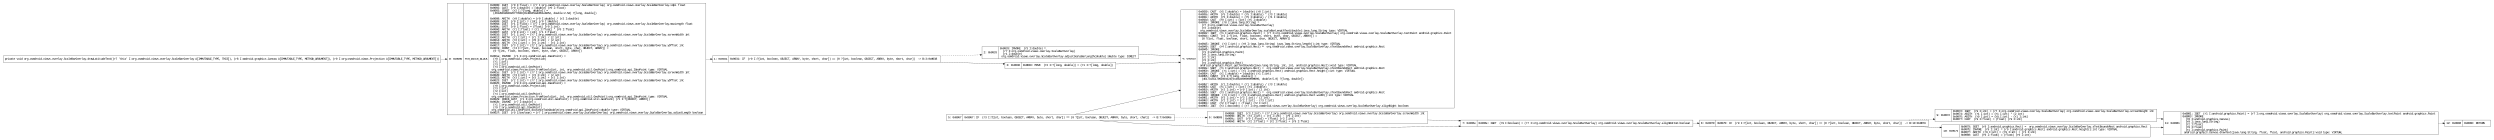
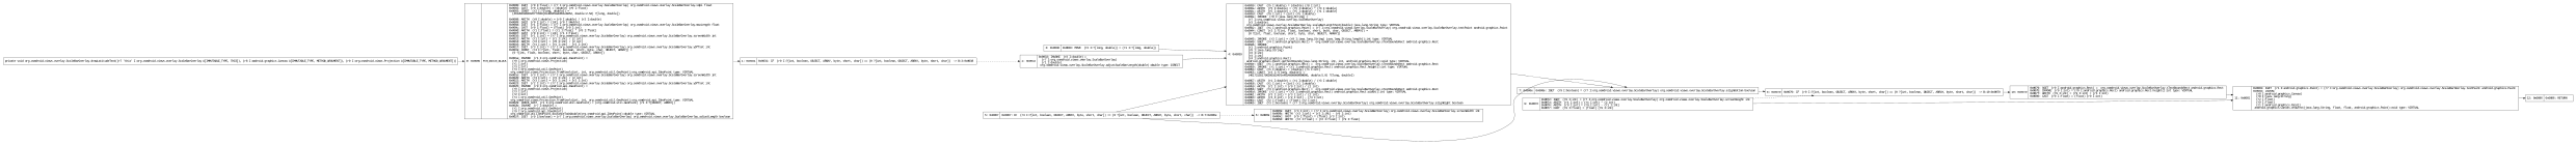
  digraph {
    fontname="Liberation Mono"
    rankdir=LR
    node [fontname="Liberation Mono" shape=record]
    edge [fontname="Liberation Mono"]
    n1 [label="{0\:\ 0x0000|MTH_ENTER_BLOCK\l|0x0000: IGET  (r0 I:float) = (r7 I:org.osmdroid.views.overlay.ScaleBarOverlay) org.osmdroid.views.overlay.ScaleBarOverlay.xdpi float \l0x0002: CAST  (r0 I:double) = (double) (r0 I:float) \l0x0003: CONST  (r2 I:?[long, double]) = \l  (4612901990326777938(0x400451eb851eb852, double:2.54) ?[long, double])\l \l0x0008: ARITH  (r0 I:double) = (r0 I:double) \/ (r2 I:double) \l0x0009: CAST  (r0 I:int) = (int) (r0 I:double) \l0x000a: IGET  (r1 I:float) = (r7 I:org.osmdroid.views.overlay.ScaleBarOverlay) org.osmdroid.views.overlay.ScaleBarOverlay.maxLength float \l0x000c: CAST  (r0 I:float) = (float) (r0 I:int) \l0x000d: ARITH  (r1 I:float) = (r1 I:float) * (r0 I:float) \l0x000f: CAST  (r0 I:int) = (int) (r1 I:float) \l0x0010: IGET  (r1 I:int) = (r7 I:org.osmdroid.views.overlay.ScaleBarOverlay) org.osmdroid.views.overlay.ScaleBarOverlay.screenWidth int \l0x0012: ARITH  (r1 I:int) = (r1 I:int) \/ (2 int) \l0x0014: ARITH  (r2 I:int) = (r0 I:int) \/ (2 int) \l0x0016: ARITH  (r1 I:int) = (r1 I:int) \- (r2 I:int) \l0x0017: IGET  (r3 I:int) = (r7 I:org.osmdroid.views.overlay.ScaleBarOverlay) org.osmdroid.views.overlay.ScaleBarOverlay.yOffset int \l0x0019: CONST  (r4 I:?[int, float, boolean, short, byte, char, OBJECT, ARRAY]) = \l  (0 ?[int, float, boolean, short, byte, char, OBJECT, ARRAY])\l \l0x001a: INVOKE  (r1 I:org.osmdroid.api.IGeoPoint) = \l  (r9 I:org.osmdroid.views.Projection)\l  (r1 I:int)\l  (r3 I:int)\l  (r4 I:org.osmdroid.util.GeoPoint)\l org.osmdroid.views.Projection.fromPixels(int, int, org.osmdroid.util.GeoPoint):org.osmdroid.api.IGeoPoint type: VIRTUAL \l0x001e: IGET  (r3 I:int) = (r7 I:org.osmdroid.views.overlay.ScaleBarOverlay) org.osmdroid.views.overlay.ScaleBarOverlay.screenWidth int \l0x0020: ARITH  (r3 I:int) = (r3 I:int) \/ (2 int) \l0x0022: ARITH  (r3 I:int) = (r3 I:int) + (r2 I:int) \l0x0023: IGET  (r2 I:int) = (r7 I:org.osmdroid.views.overlay.ScaleBarOverlay) org.osmdroid.views.overlay.ScaleBarOverlay.yOffset int \l0x0025: INVOKE  (r9 I:org.osmdroid.api.IGeoPoint) = \l  (r9 I:org.osmdroid.views.Projection)\l  (r3 I:int)\l  (r2 I:int)\l  (r4 I:org.osmdroid.util.GeoPoint)\l org.osmdroid.views.Projection.fromPixels(int, int, org.osmdroid.util.GeoPoint):org.osmdroid.api.IGeoPoint type: VIRTUAL \l0x0029: CHECK_CAST  (r1 I:org.osmdroid.util.GeoPoint) = (org.osmdroid.util.GeoPoint) (r1 I:?[OBJECT, ARRAY]) \l0x002b: INVOKE  (r7 I:double) = \l  (r1 I:org.osmdroid.util.GeoPoint)\l  (r9 I:org.osmdroid.api.IGeoPoint)\l org.osmdroid.util.GeoPoint.distanceToAsDouble(org.osmdroid.api.IGeoPoint):double type: VIRTUAL \l0x002f: IGET  (r9 I:boolean) = (r7 I:org.osmdroid.views.overlay.ScaleBarOverlay) org.osmdroid.views.overlay.ScaleBarOverlay.adjustLength boolean \l}"]
    n2 [label="{1\:\ 0x0031|0x0031: IF  (r9 I:?[int, boolean, OBJECT, ARRAY, byte, short, char]) == (0 ?[int, boolean, OBJECT, ARRAY, byte, short, char])  \-\> B:3:0x0038 \l}"]
    n3 [label="{2\:\ 0x0033|0x0033: INVOKE  (r3 I:double) = \l  (r7 I:org.osmdroid.views.overlay.ScaleBarOverlay)\l  (r1 I:double)\l org.osmdroid.views.overlay.ScaleBarOverlay.adjustScaleBarLength(double):double type: DIRECT \l}"]
    n4 [label="{3\:\ 0x0038|0x0038: MOVE  (r3 I:?[long, double]) = (r1 I:?[long, double]) \l}"]
    n5 [label="{4\:\ 0x0039|0x0039: CAST  (r5 I:double) = (double) (r0 I:int) \l0x003a: ARITH  (r5 I:double) = (r5 I:double) * (r3 I:double) \l0x003c: ARITH  (r5 I:double) = (r5 I:double) \/ (r1 I:double) \l0x003d: CAST  (r9 I:int) = (int) (r5 I:double) \l0x003e: INVOKE  (r0 I:java.lang.String) = \l  (r7 I:org.osmdroid.views.overlay.ScaleBarOverlay)\l  (r3 I:double)\l org.osmdroid.views.overlay.ScaleBarOverlay.scaleBarLengthText(double):java.lang.String type: VIRTUAL \l0x0042: IGET  (r1 I:android.graphics.Paint) = (r7 I:org.osmdroid.views.overlay.ScaleBarOverlay) org.osmdroid.views.overlay.ScaleBarOverlay.textPaint android.graphics.Paint \l0x0044: CONST  (r2 I:?[int, float, boolean, short, byte, char, OBJECT, ARRAY]) = \l  (0 ?[int, float, boolean, short, byte, char, OBJECT, ARRAY])\l \l0x0045: INVOKE  (r3 I:int) = (r0 I:java.lang.String) java.lang.String.length():int type: VIRTUAL \l0x0049: SGET  (r4 I:android.graphics.Rect) =  org.osmdroid.views.overlay.ScaleBarOverlay.sTextBoundsRect android.graphics.Rect \l0x004b: INVOKE  \l  (r1 I:android.graphics.Paint)\l  (r0 I:java.lang.String)\l  (r2 I:int)\l  (r3 I:int)\l  (r4 I:android.graphics.Rect)\l android.graphics.Paint.getTextBounds(java.lang.String, int, int, android.graphics.Rect):void type: VIRTUAL \l0x004e: SGET  (r1 I:android.graphics.Rect) =  org.osmdroid.views.overlay.ScaleBarOverlay.sTextBoundsRect android.graphics.Rect \l0x0050: INVOKE  (r1 I:int) = (r1 I:android.graphics.Rect) android.graphics.Rect.height():int type: VIRTUAL \l0x0054: CAST  (r1 I:double) = (double) (r1 I:int) \l0x0055: CONST  (r3 I:?[long, double]) = \l  (4617315517961601024(0x4014000000000000, double:5.0) ?[long, double])\l \l0x0057: ARITH  (r1 I:double) = (r1 I:double) \/ (r3 I:double) \l0x0058: CAST  (r1 I:int) = (int) (r1 I:double) \l0x0059: ARITH  (r2 I:int) = (r9 I:int) \/ (2 int) \l0x005b: SGET  (r3 I:android.graphics.Rect) =  org.osmdroid.views.overlay.ScaleBarOverlay.sTextBoundsRect android.graphics.Rect \l0x005d: INVOKE  (r3 I:int) = (r3 I:android.graphics.Rect) android.graphics.Rect.width():int type: VIRTUAL \l0x0061: ARITH  (r3 I:int) = (r3 I:int) \/ (2 int) \l0x0063: ARITH  (r2 I:int) = (r2 I:int) \- (r3 I:int) \l0x0064: CAST  (r2 I:float) = (float) (r2 I:int) \l0x0065: IGET  (r3 I:boolean) = (r7 I:org.osmdroid.views.overlay.ScaleBarOverlay) org.osmdroid.views.overlay.ScaleBarOverlay.alignRight boolean \l}"]
    n6 [label="{5\:\ 0x0067|0x0067: IF  (r3 I:?[int, boolean, OBJECT, ARRAY, byte, short, char]) == (0 ?[int, boolean, OBJECT, ARRAY, byte, short, char])  \-\> B:7:0x006e \l}"]
    n7 [label="{6\:\ 0x0069|0x0069: IGET  (r3 I:int) = (r7 I:org.osmdroid.views.overlay.ScaleBarOverlay) org.osmdroid.views.overlay.ScaleBarOverlay.screenWidth int \l0x006b: ARITH  (r3 I:int) = (r3 I:int) \- (r9 I:int) \l0x006c: CAST  (r9 I:float) = (float) (r3 I:int) \l0x006d: ARITH  (r2 I:float) = (r2 I:float) + (r9 I:float) \l}"]
    n8 [label="{7\:\ 0x006e|0x006e: IGET  (r9 I:boolean) = (r7 I:org.osmdroid.views.overlay.ScaleBarOverlay) org.osmdroid.views.overlay.ScaleBarOverlay.alignBottom boolean \l}"]
    n9 [label="{8\:\ 0x0070|0x0070: IF  (r9 I:?[int, boolean, OBJECT, ARRAY, byte, short, char]) == (0 ?[int, boolean, OBJECT, ARRAY, byte, short, char])  \-\> B:10:0x0079 \l}"]
    n10 [label="{9\:\ 0x0072|0x0072: IGET  (r9 I:int) = (r7 I:org.osmdroid.views.overlay.ScaleBarOverlay) org.osmdroid.views.overlay.ScaleBarOverlay.screenHeight int \l0x0074: ARITH  (r1 I:int) = (r1 I:int) * (2 int) \l0x0076: ARITH  (r9 I:int) = (r9 I:int) \- (r1 I:int) \l0x0077: CAST  (r9 I:float) = (float) (r9 I:int) \l}"]
    n11 [label="{10\:\ 0x0079|0x0079: SGET  (r9 I:android.graphics.Rect) =  org.osmdroid.views.overlay.ScaleBarOverlay.sTextBoundsRect android.graphics.Rect \l0x007b: INVOKE  (r9 I:int) = (r9 I:android.graphics.Rect) android.graphics.Rect.height():int type: VIRTUAL \l0x007f: ARITH  (r9 I:int) = (r9 I:int) + (r1 I:int) \l0x0080: CAST  (r9 I:float) = (float) (r9 I:int) \l}"]
    n12 [label="{11\:\ 0x0081|0x0081: IGET  (r1 I:android.graphics.Paint) = (r7 I:org.osmdroid.views.overlay.ScaleBarOverlay) org.osmdroid.views.overlay.ScaleBarOverlay.textPaint android.graphics.Paint \l0x0083: INVOKE  \l  (r8 I:android.graphics.Canvas)\l  (r0 I:java.lang.String)\l  (r2 I:float)\l  (r9 I:float)\l  (r1 I:android.graphics.Paint)\l android.graphics.Canvas.drawText(java.lang.String, float, float, android.graphics.Paint):void type: VIRTUAL \l}"]
    n13 [label="{12\:\ 0x0086|0x0086: RETURN   \l}"]
    n14 [label="{private void org.osmdroid.views.overlay.ScaleBarOverlay.drawLatitudeText((r7 'this' I:org.osmdroid.views.overlay.ScaleBarOverlay A[IMMUTABLE_TYPE, THIS]), (r8 I:android.graphics.Canvas A[IMMUTABLE_TYPE, METHOD_ARGUMENT]), (r9 I:org.osmdroid.views.Projection A[IMMUTABLE_TYPE, METHOD_ARGUMENT])) }"]
    n1 -> n2
    n2 -> n3 [style=dashed]
-   n2 -> n4
    n3 -> n5
    n4 -> n5
    n6 -> n5
    n6 -> n7 [style=dashed]
    n6 -> n8
-   n7 -> n8
+   n5 -> n8
    n8 -> n9
-   n9 -> n10 [style=dashed]
+   n10 -> n9 [style=dashed]
    n9 -> n11
    n10 -> n12
    n11 -> n12
    n12 -> n13
    n14 -> n1
  }
